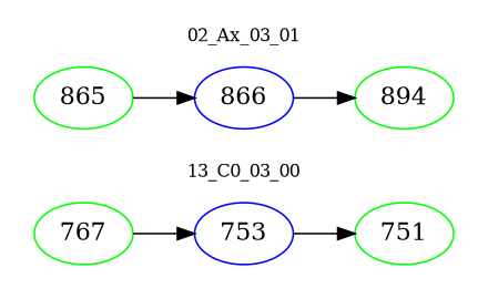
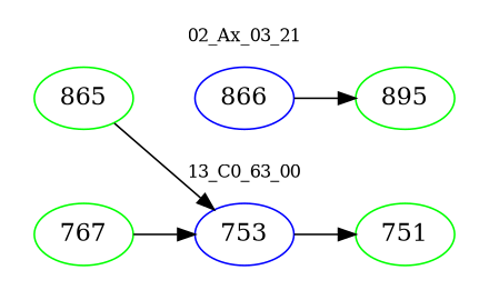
  digraph {
    rankdir=LR
    node [color=green]
    edge [color=black]
    n1 [label=865]
    n2 [color=blue label=866]
-   n3 [label=894]
+   n3 [label=895]
    n4 [label=767]
    n5 [color=blue label=753]
    n6 [label=751]
    subgraph cluster_1 {
      color=white
      fontsize=10
-     label="02_Ax_03_01"
+     label="02_Ax_03_21"
      n1
      n2
      n3
    }
    subgraph cluster_2 {
      color=white
      fontsize=10
-     label="13_C0_03_00"
+     label="13_C0_63_00"
      n4
      n5
      n6
    }
-   n1 -> n2
+   n1 -> n5
    n2 -> n3
    n4 -> n5
    n5 -> n6
  }
